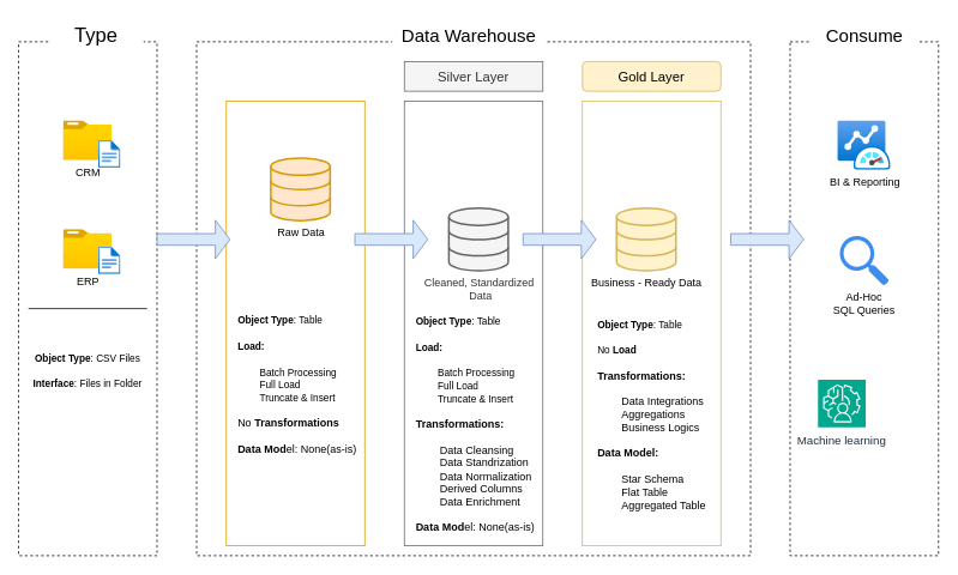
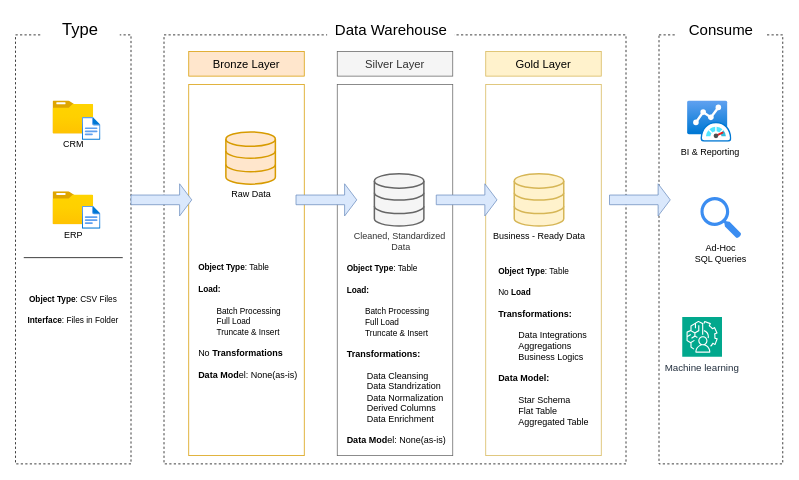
  <mxCell id="0" />
  <mxCell id="1" parent="0" />
  <mxCell id="2" value="" style="rounded=0;whiteSpace=wrap;html=1;dashed=1;fillColor=none;" parent="1" vertex="1"><mxGeometry x="218" y="46" width="616" height="572" as="geometry" /></mxCell>
  <mxCell id="3" value="" style="rounded=0;whiteSpace=wrap;html=1;dashed=1;fillColor=none;" parent="1" vertex="1"><mxGeometry x="20" y="46" width="154" height="572" as="geometry" /></mxCell>
  <mxCell id="4" value="" style="rounded=0;whiteSpace=wrap;html=1;dashed=1;fillColor=none;" parent="1" vertex="1"><mxGeometry x="878" y="46" width="165" height="572" as="geometry" /></mxCell>
  <mxCell id="5" value="Type" style="rounded=0;whiteSpace=wrap;html=1;strokeColor=none;fontSize=22;" parent="1" vertex="1"><mxGeometry x="54" y="23.5" width="105" height="33" as="geometry" /></mxCell>
  <mxCell id="6" value="Data Warehouse" style="rounded=0;whiteSpace=wrap;html=1;strokeColor=none;fontSize=20;" parent="1" vertex="1"><mxGeometry x="435.5" y="20.5" width="170" height="36" as="geometry" /></mxCell>
  <mxCell id="7" value="Consume" style="rounded=0;whiteSpace=wrap;html=1;strokeColor=none;fontSize=20;" parent="1" vertex="1"><mxGeometry x="900.5" y="23.5" width="120" height="30.5" as="geometry" /></mxCell>
  <mxCell id="8" style="edgeStyle=orthogonalEdgeStyle;rounded=0;orthogonalLoop=1;jettySize=auto;html=1;exitX=0.5;exitY=1;exitDx=0;exitDy=0;" parent="1" edge="1"><mxGeometry relative="1" as="geometry"><mxPoint x="97" y="375.5" as="sourcePoint" /><mxPoint x="97" y="375.5" as="targetPoint" /></mxGeometry></mxCell>
  <mxCell id="9" style="edgeStyle=orthogonalEdgeStyle;rounded=0;orthogonalLoop=1;jettySize=auto;html=1;exitX=0.5;exitY=1;exitDx=0;exitDy=0;" parent="1" edge="1"><mxGeometry relative="1" as="geometry"><mxPoint x="97" y="375.5" as="sourcePoint" /><mxPoint x="97" y="375.5" as="targetPoint" /></mxGeometry></mxCell>
+ <mxCell id="10" value="Bronze Layer" style="rounded=0;whiteSpace=wrap;html=1;fillColor=#ffe6cc;strokeColor=#d79b00;fontSize=15;" parent="1" vertex="1"><mxGeometry x="251" y="68" width="154" height="33" as="geometry" /></mxCell>
  <mxCell id="11" value="" style="rounded=0;whiteSpace=wrap;html=1;fillColor=none;strokeColor=#d79b00;fontSize=15;strokeWidth=1;" parent="1" vertex="1"><mxGeometry x="251" y="112" width="154" height="495" as="geometry" /></mxCell>
  <mxCell id="12" value="Silver Layer" style="rounded=0;whiteSpace=wrap;html=1;fillColor=#f5f5f5;strokeColor=#666666;fontSize=15;fontColor=#333333;" parent="1" vertex="1"><mxGeometry x="449" y="68" width="154" height="33" as="geometry" /></mxCell>
  <mxCell id="13" value="" style="rounded=0;whiteSpace=wrap;html=1;fillColor=none;strokeColor=#666666;fontSize=15;strokeWidth=1;fontColor=#333333;" parent="1" vertex="1"><mxGeometry x="449" y="112" width="154" height="495" as="geometry" /></mxCell>
- <mxCell id="14" value="Gold Layer" style="whiteSpace=wrap;html=1;fillColor=#fff2cc;strokeColor=#d6b656;fontSize=15;rounded=1;" parent="1" vertex="1"><mxGeometry x="647" y="68" width="154" height="33" as="geometry" /></mxCell>
+ <mxCell id="14" value="Gold Layer" style="rounded=0;whiteSpace=wrap;html=1;fillColor=#fff2cc;strokeColor=#d6b656;fontSize=15;" parent="1" vertex="1"><mxGeometry x="647" y="68" width="154" height="33" as="geometry" /></mxCell>
  <mxCell id="15" value="" style="rounded=0;whiteSpace=wrap;html=1;fillColor=none;strokeColor=#d6b656;fontSize=15;strokeWidth=1;" parent="1" vertex="1"><mxGeometry x="647" y="112" width="154" height="495" as="geometry" /></mxCell>
  <mxCell id="16" value="CRM&lt;div&gt;&lt;br&gt;&lt;/div&gt;" style="image;aspect=fixed;html=1;points=[];align=center;fontSize=12;image=img/lib/azure2/general/Folder_Blank.svg;" parent="1" vertex="1"><mxGeometry x="69.89" y="134" width="54.21" height="44" as="geometry" /></mxCell>
  <mxCell id="17" value="" style="image;aspect=fixed;html=1;points=[];align=center;fontSize=12;image=img/lib/azure2/general/File.svg;" parent="1" vertex="1"><mxGeometry x="109" y="156" width="24.75" height="30.5" as="geometry" /></mxCell>
  <mxCell id="18" style="edgeStyle=orthogonalEdgeStyle;rounded=0;orthogonalLoop=1;jettySize=auto;html=1;exitX=0.5;exitY=1;exitDx=0;exitDy=0;" parent="1" edge="1"><mxGeometry relative="1" as="geometry"><mxPoint x="108" y="386.5" as="sourcePoint" /><mxPoint x="108" y="386.5" as="targetPoint" /></mxGeometry></mxCell>
  <mxCell id="19" style="edgeStyle=orthogonalEdgeStyle;rounded=0;orthogonalLoop=1;jettySize=auto;html=1;exitX=0.5;exitY=1;exitDx=0;exitDy=0;" parent="1" edge="1"><mxGeometry relative="1" as="geometry"><mxPoint x="108" y="386.5" as="sourcePoint" /><mxPoint x="108" y="386.5" as="targetPoint" /></mxGeometry></mxCell>
  <mxCell id="20" value="&lt;div&gt;ERP&lt;/div&gt;" style="image;aspect=fixed;html=1;points=[];align=center;fontSize=12;image=img/lib/azure2/general/Folder_Blank.svg;" parent="1" vertex="1"><mxGeometry x="69.89" y="255" width="54.21" height="44" as="geometry" /></mxCell>
  <mxCell id="21" value="" style="image;aspect=fixed;html=1;points=[];align=center;fontSize=12;image=img/lib/azure2/general/File.svg;" parent="1" vertex="1"><mxGeometry x="109" y="274.5" width="24.75" height="30.5" as="geometry" /></mxCell>
  <mxCell id="22" value="&lt;font style=&quot;font-size: 11px;&quot;&gt;&lt;b&gt;Object Type&lt;/b&gt;: CSV Files&lt;/font&gt;&lt;div&gt;&lt;font style=&quot;font-size: 11px;&quot;&gt;&lt;br&gt;&lt;/font&gt;&lt;/div&gt;&lt;div style=&quot;text-align: left;&quot;&gt;&lt;font style=&quot;font-size: 11px;&quot;&gt;&lt;b&gt;Interface&lt;/b&gt;: Files in Folder&lt;/font&gt;&lt;/div&gt;" style="rounded=0;whiteSpace=wrap;html=1;fillColor=none;strokeColor=none;" parent="1" vertex="1"><mxGeometry x="31" y="382" width="132" height="60" as="geometry" /></mxCell>
  <mxCell id="23" value="" style="endArrow=none;html=1;rounded=0;exitX=0.935;exitY=0.625;exitDx=0;exitDy=0;exitPerimeter=0;entryX=0.078;entryY=0.625;entryDx=0;entryDy=0;entryPerimeter=0;" parent="1" edge="1"><mxGeometry width="50" height="50" relative="1" as="geometry"><mxPoint x="163" y="343" as="sourcePoint" /><mxPoint x="31.022" y="343" as="targetPoint" /></mxGeometry></mxCell>
  <mxCell id="24" value="Raw Data" style="html=1;verticalLabelPosition=bottom;align=center;labelBackgroundColor=#ffffff;verticalAlign=top;strokeWidth=2;strokeColor=#d79b00;shadow=0;dashed=0;shape=mxgraph.ios7.icons.data;fillColor=#ffe6cc;" parent="1" vertex="1"><mxGeometry x="300.5" y="175.4" width="66" height="69.6" as="geometry" /></mxCell>
  <mxCell id="25" value="Cleaned, Standardized&lt;div&gt;&amp;nbsp;Data&lt;/div&gt;" style="html=1;verticalLabelPosition=bottom;align=center;labelBackgroundColor=#ffffff;verticalAlign=top;strokeWidth=2;strokeColor=#666666;shadow=0;dashed=0;shape=mxgraph.ios7.icons.data;fillColor=#f5f5f5;fontColor=#333333;" parent="1" vertex="1"><mxGeometry x="498.5" y="231.2" width="66" height="69.6" as="geometry" /></mxCell>
  <mxCell id="26" value="Business - Ready Data" style="html=1;verticalLabelPosition=bottom;align=center;labelBackgroundColor=#ffffff;verticalAlign=top;strokeWidth=2;strokeColor=#d6b656;shadow=0;dashed=0;shape=mxgraph.ios7.icons.data;fillColor=#fff2cc;" parent="1" vertex="1"><mxGeometry x="685" y="231.2" width="66" height="69.6" as="geometry" /></mxCell>
  <mxCell id="27" value="" style="shape=singleArrow;whiteSpace=wrap;html=1;fillColor=#dae8fc;strokeColor=#6c8ebf;" parent="1" vertex="1"><mxGeometry x="174" y="244.55" width="81" height="42.9" as="geometry" /></mxCell>
  <mxCell id="28" value="" style="shape=singleArrow;whiteSpace=wrap;html=1;fillColor=#dae8fc;strokeColor=#6c8ebf;" parent="1" vertex="1"><mxGeometry x="394" y="244.55" width="81" height="42.9" as="geometry" /></mxCell>
  <mxCell id="29" value="" style="shape=singleArrow;whiteSpace=wrap;html=1;fillColor=#dae8fc;strokeColor=#6c8ebf;" parent="1" vertex="1"><mxGeometry x="581" y="244.55" width="81" height="42.9" as="geometry" /></mxCell>
  <mxCell id="30" value="" style="shape=singleArrow;whiteSpace=wrap;html=1;fillColor=#dae8fc;strokeColor=#6c8ebf;" parent="1" vertex="1"><mxGeometry x="812" y="244.55" width="81" height="42.9" as="geometry" /></mxCell>
  <mxCell id="31" value="&lt;font style=&quot;font-size: 11px;&quot;&gt;&lt;b&gt;Object Type&lt;/b&gt;: Table&lt;/font&gt;&lt;div&gt;&lt;span style=&quot;font-size: 11px;&quot;&gt;&lt;br&gt;&lt;/span&gt;&lt;div style=&quot;&quot;&gt;&lt;span style=&quot;font-size: 11px;&quot;&gt;&lt;b&gt;Load:&lt;/b&gt;&lt;/span&gt;&lt;/div&gt;&lt;div style=&quot;&quot;&gt;&lt;span style=&quot;font-size: 11px;&quot;&gt;&lt;b&gt;&lt;br&gt;&lt;/b&gt;&lt;/span&gt;&lt;/div&gt;&lt;div style=&quot;&quot;&gt;&lt;span style=&quot;font-size: 11px;&quot;&gt;&lt;span style=&quot;font-weight: bold; white-space: pre;&quot;&gt;&#09;&lt;/span&gt;Batch Processing&lt;br&gt;&lt;/span&gt;&lt;/div&gt;&lt;div style=&quot;&quot;&gt;&lt;span style=&quot;font-size: 11px;&quot;&gt;&lt;span style=&quot;white-space: pre;&quot;&gt;&#09;&lt;/span&gt;Full Load&lt;br&gt;&lt;/span&gt;&lt;/div&gt;&lt;div style=&quot;&quot;&gt;&lt;span style=&quot;font-size: 11px;&quot;&gt;&lt;span style=&quot;white-space: pre;&quot;&gt;&#09;&lt;/span&gt;Truncate &amp;amp; Insert&lt;br&gt;&lt;/span&gt;&lt;/div&gt;&lt;div style=&quot;&quot;&gt;&lt;span style=&quot;font-size: 11px;&quot;&gt;&lt;br&gt;&lt;/span&gt;&lt;/div&gt;&lt;div style=&quot;&quot;&gt;No &lt;b&gt;Transformations&lt;/b&gt;&lt;/div&gt;&lt;div style=&quot;&quot;&gt;&lt;br&gt;&lt;/div&gt;&lt;div style=&quot;&quot;&gt;&lt;b&gt;Data Mod&lt;/b&gt;el: None(as-is)&lt;/div&gt;&lt;/div&gt;" style="rounded=0;whiteSpace=wrap;html=1;fillColor=none;strokeColor=none;align=left;" parent="1" vertex="1"><mxGeometry x="262" y="398" width="143" height="60" as="geometry" /></mxCell>
  <mxCell id="32" value="&lt;font style=&quot;font-size: 11px;&quot;&gt;&lt;b&gt;Object Type&lt;/b&gt;: Table&lt;/font&gt;&lt;div&gt;&lt;span style=&quot;font-size: 11px; background-color: transparent; color: light-dark(rgb(0, 0, 0), rgb(255, 255, 255));&quot;&gt;&lt;br&gt;&lt;/span&gt;&lt;/div&gt;&lt;div&gt;&lt;span style=&quot;font-size: 11px; background-color: transparent; color: light-dark(rgb(0, 0, 0), rgb(255, 255, 255));&quot;&gt;&lt;b&gt;Load:&lt;/b&gt;&lt;/span&gt;&lt;/div&gt;&lt;div&gt;&lt;span style=&quot;font-size: 11px;&quot;&gt;&lt;b&gt;&lt;br&gt;&lt;/b&gt;&lt;/span&gt;&lt;div style=&quot;&quot;&gt;&lt;span style=&quot;font-size: 11px;&quot;&gt;&lt;span style=&quot;font-weight: bold; white-space: pre;&quot;&gt;&#09;&lt;/span&gt;Batch Processing&lt;br&gt;&lt;/span&gt;&lt;/div&gt;&lt;div style=&quot;&quot;&gt;&lt;span style=&quot;font-size: 11px;&quot;&gt;&lt;span style=&quot;white-space: pre;&quot;&gt;&#09;&lt;/span&gt;Full Load&lt;br&gt;&lt;/span&gt;&lt;/div&gt;&lt;div style=&quot;&quot;&gt;&lt;span style=&quot;font-size: 11px;&quot;&gt;&lt;span style=&quot;white-space: pre;&quot;&gt;&#09;&lt;/span&gt;Truncate &amp;amp; Insert&lt;br&gt;&lt;/span&gt;&lt;/div&gt;&lt;div style=&quot;&quot;&gt;&lt;span style=&quot;font-size: 11px;&quot;&gt;&lt;br&gt;&lt;/span&gt;&lt;/div&gt;&lt;div style=&quot;&quot;&gt;&lt;b&gt;Transformations:&lt;/b&gt;&lt;/div&gt;&lt;div style=&quot;&quot;&gt;&lt;b&gt;&lt;br&gt;&lt;/b&gt;&lt;/div&gt;&lt;div style=&quot;&quot;&gt;&lt;span style=&quot;white-space: pre;&quot;&gt;&#09;&lt;/span&gt;Data Cleansing&lt;br&gt;&lt;/div&gt;&lt;div style=&quot;&quot;&gt;&lt;span style=&quot;white-space: pre;&quot;&gt;&#09;&lt;/span&gt;Data Standrization&lt;br&gt;&lt;/div&gt;&lt;div style=&quot;&quot;&gt;&lt;span style=&quot;white-space: pre;&quot;&gt;&#09;&lt;/span&gt;Data Normalization&lt;br&gt;&lt;/div&gt;&lt;div style=&quot;&quot;&gt;&lt;span style=&quot;white-space: pre;&quot;&gt;&#09;&lt;/span&gt;Derived Columns&lt;br&gt;&lt;/div&gt;&lt;div style=&quot;&quot;&gt;&lt;span style=&quot;white-space: pre;&quot;&gt;&#09;&lt;/span&gt;Data Enrichment&lt;br&gt;&lt;/div&gt;&lt;div style=&quot;&quot;&gt;&lt;br&gt;&lt;/div&gt;&lt;div style=&quot;&quot;&gt;&lt;b&gt;Data Mod&lt;/b&gt;el: None(as-is)&lt;/div&gt;&lt;/div&gt;" style="rounded=0;whiteSpace=wrap;html=1;fillColor=none;strokeColor=none;align=left;" parent="1" vertex="1"><mxGeometry x="460" y="442" width="143" height="60" as="geometry" /></mxCell>
  <mxCell id="33" style="edgeStyle=orthogonalEdgeStyle;rounded=0;orthogonalLoop=1;jettySize=auto;html=1;exitX=0.5;exitY=1;exitDx=0;exitDy=0;" parent="1" source="3" target="3" edge="1"><mxGeometry relative="1" as="geometry" /></mxCell>
  <mxCell id="34" value="&lt;font style=&quot;font-size: 11px;&quot;&gt;&lt;b&gt;Object Type&lt;/b&gt;: Table&lt;/font&gt;&lt;div&gt;&lt;span style=&quot;font-size: 11px; background-color: transparent; color: light-dark(rgb(0, 0, 0), rgb(255, 255, 255));&quot;&gt;&lt;br&gt;&lt;/span&gt;&lt;/div&gt;&lt;div&gt;&lt;span style=&quot;font-size: 11px; background-color: transparent; color: light-dark(rgb(0, 0, 0), rgb(255, 255, 255));&quot;&gt;No&lt;b&gt; Load&lt;/b&gt;&lt;/span&gt;&lt;div style=&quot;&quot;&gt;&lt;span style=&quot;font-size: 11px;&quot;&gt;&lt;span style=&quot;font-weight: bold; white-space: pre;&quot;&gt;&#09;&lt;/span&gt;&lt;/span&gt;&lt;/div&gt;&lt;div style=&quot;&quot;&gt;&lt;b&gt;Transformations:&lt;/b&gt;&lt;/div&gt;&lt;div style=&quot;&quot;&gt;&lt;b&gt;&lt;br&gt;&lt;/b&gt;&lt;/div&gt;&lt;div style=&quot;&quot;&gt;&lt;span style=&quot;white-space: pre;&quot;&gt;&#09;&lt;/span&gt;Data Integrations&lt;/div&gt;&lt;div style=&quot;&quot;&gt;&lt;span style=&quot;white-space: pre;&quot;&gt;&#09;&lt;/span&gt;Aggregations&lt;br&gt;&lt;/div&gt;&lt;div style=&quot;&quot;&gt;&lt;span style=&quot;white-space: pre;&quot;&gt;&#09;&lt;/span&gt;Business Logics&lt;br&gt;&lt;/div&gt;&lt;div style=&quot;&quot;&gt;&lt;br&gt;&lt;/div&gt;&lt;div style=&quot;&quot;&gt;&lt;b&gt;Data Model:&lt;/b&gt;&lt;/div&gt;&lt;/div&gt;&lt;div style=&quot;&quot;&gt;&lt;b&gt;&lt;br&gt;&lt;/b&gt;&lt;/div&gt;&lt;div style=&quot;&quot;&gt;&lt;span style=&quot;font-weight: bold; white-space: pre;&quot;&gt;&#09;&lt;/span&gt;Star Schema&lt;b&gt;&amp;nbsp;&lt;br&gt;&lt;/b&gt;&lt;/div&gt;&lt;div style=&quot;&quot;&gt;&lt;span style=&quot;white-space: pre;&quot;&gt;&#09;&lt;/span&gt;Flat Table&lt;br&gt;&lt;/div&gt;&lt;div style=&quot;&quot;&gt;&lt;span style=&quot;white-space: pre;&quot;&gt;&#09;&lt;/span&gt;Aggregated Table&lt;br&gt;&lt;/div&gt;" style="rounded=0;whiteSpace=wrap;html=1;fillColor=none;strokeColor=none;align=left;" parent="1" vertex="1"><mxGeometry x="662" y="431" width="143" height="60" as="geometry" /></mxCell>
- <mxCell id="35" value="BI &amp;amp; Reporting" style="image;aspect=fixed;html=1;points=[];align=center;fontSize=12;image=img/lib/azure2/other/Azure_Monitor_Dashboard.svg;" parent="1" vertex="1"><mxGeometry x="930.91" y="134" width="59.18" height="55" as="geometry" /></mxCell>
+ <mxCell id="35" value="BI &amp;amp; Reporting" style="image;aspect=fixed;html=1;points=[];align=center;fontSize=12;image=img/lib/azure2/other/Azure_Monitor_Dashboard.svg;" parent="1" vertex="1"><mxGeometry x="915.91" y="134" width="59.18" height="55" as="geometry" /></mxCell>
  <mxCell id="36" value="Ad-Hoc&lt;div&gt;SQL Queries&lt;/div&gt;&lt;div&gt;&lt;br&gt;&lt;/div&gt;" style="sketch=0;html=1;aspect=fixed;strokeColor=none;shadow=0;fillColor=#3B8DF1;verticalAlign=top;labelPosition=center;verticalLabelPosition=bottom;shape=mxgraph.gcp2.search" parent="1" vertex="1"><mxGeometry x="933.27" y="262.25" width="54.45" height="55" as="geometry" /></mxCell>
  <mxCell id="37" value="Machine learning" style="sketch=0;points=[[0,0,0],[0.25,0,0],[0.5,0,0],[0.75,0,0],[1,0,0],[0,1,0],[0.25,1,0],[0.5,1,0],[0.75,1,0],[1,1,0],[0,0.25,0],[0,0.5,0],[0,0.75,0],[1,0.25,0],[1,0.5,0],[1,0.75,0]];outlineConnect=0;fontColor=#232F3E;fillColor=#01A88D;strokeColor=#ffffff;dashed=0;verticalLabelPosition=bottom;verticalAlign=top;align=center;html=1;fontSize=13;fontStyle=0;aspect=fixed;shape=mxgraph.aws4.resourceIcon;resIcon=mxgraph.aws4.augmented_ai;" vertex="1" parent="1"><mxGeometry x="908.99" y="422" width="53" height="53" as="geometry" /></mxCell>
